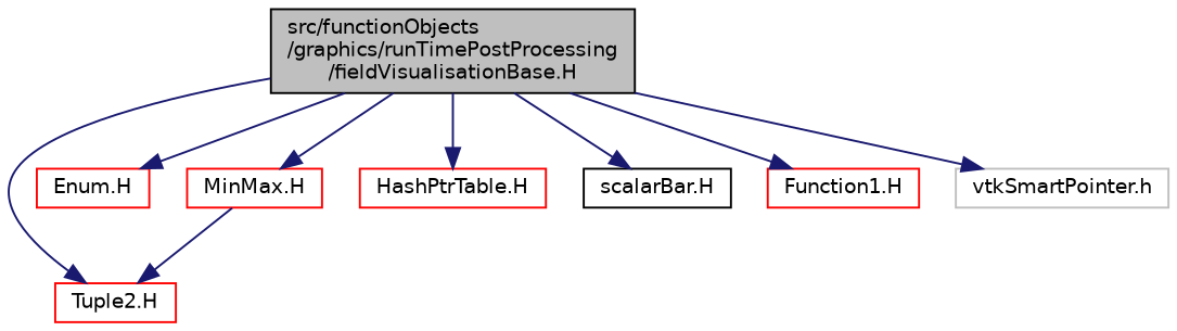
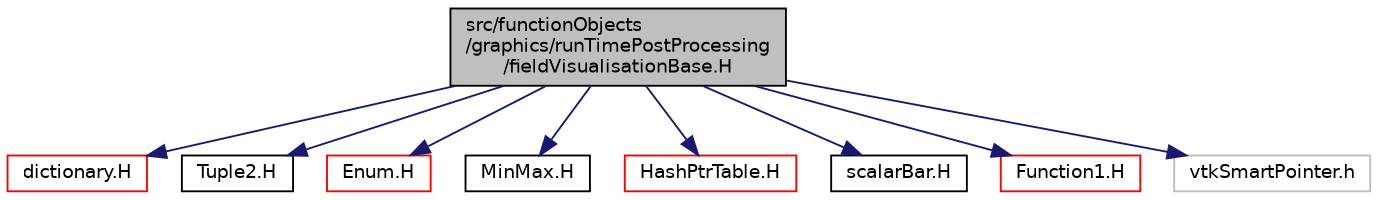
  digraph {
    node [color=red fontname=Helvetica fontsize=10 shape=record]
    edge [color=midnightblue fontname=Helvetica fontsize=10 labelfontname=Helvetica labelfontsize=10 style=solid]
    n1 [color=black fillcolor=grey75 fontcolor=black height=0.2 label="src/functionObjects\l/graphics/runTimePostProcessing\l/fieldVisualisationBase.H" style=filled width=0.4]
-   n3 [height=0.2 label="Tuple2.H" width=0.4]
+   n2 [height=0.2 label="dictionary.H" width=0.4]
+   n3 [color=black height=0.2 label="Tuple2.H" width=0.4]
    n4 [height=0.2 label="Enum.H" width=0.4]
-   n5 [height=0.2 label="MinMax.H" width=0.4]
+   n5 [color=black height=0.2 label="MinMax.H" width=0.4]
    n6 [height=0.2 label="HashPtrTable.H" width=0.4]
    n7 [color=black height=0.2 label="scalarBar.H" width=0.4]
    n8 [height=0.2 label="Function1.H" width=0.4]
    n9 [color=grey75 height=0.2 label="vtkSmartPointer.h" width=0.4]
+   n1 -> n2
    n1 -> n3
    n1 -> n4
    n1 -> n5
    n1 -> n6
    n1 -> n7
    n1 -> n8
    n1 -> n9
-   n5 -> n3
  }
